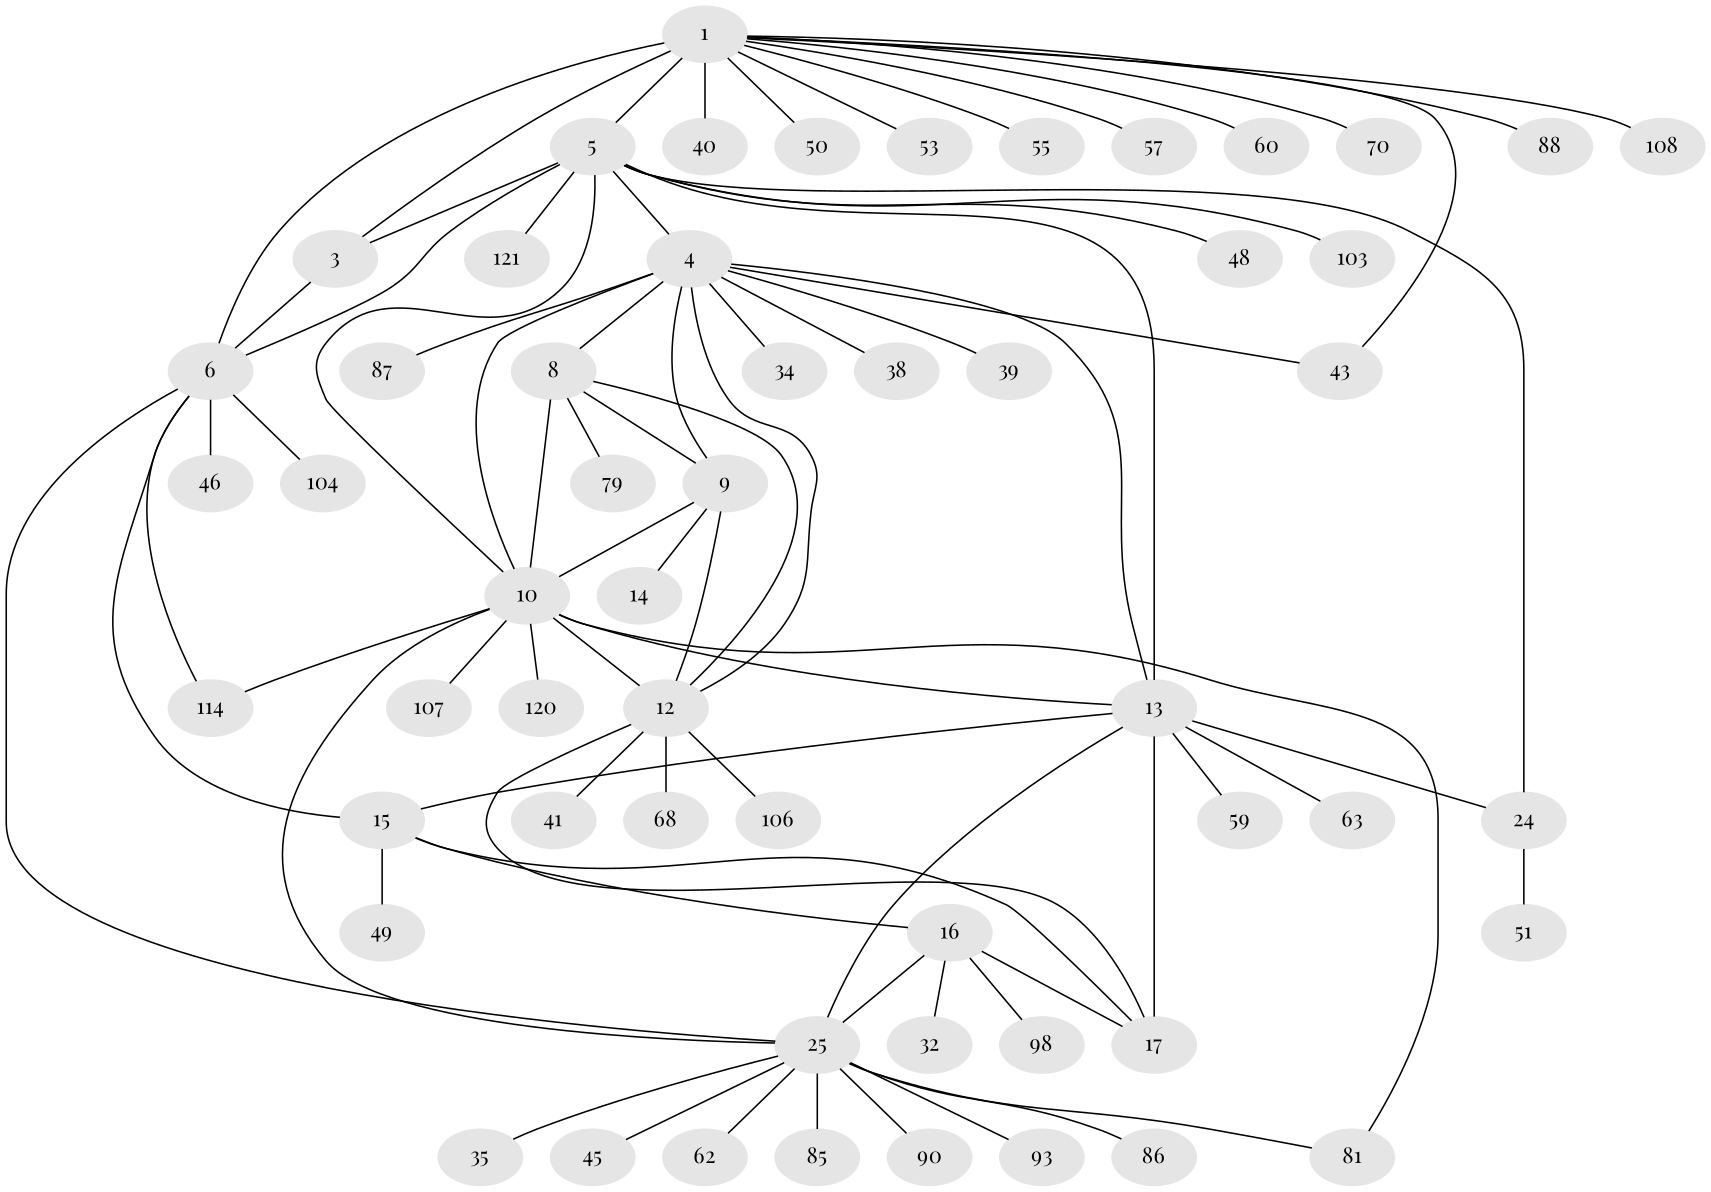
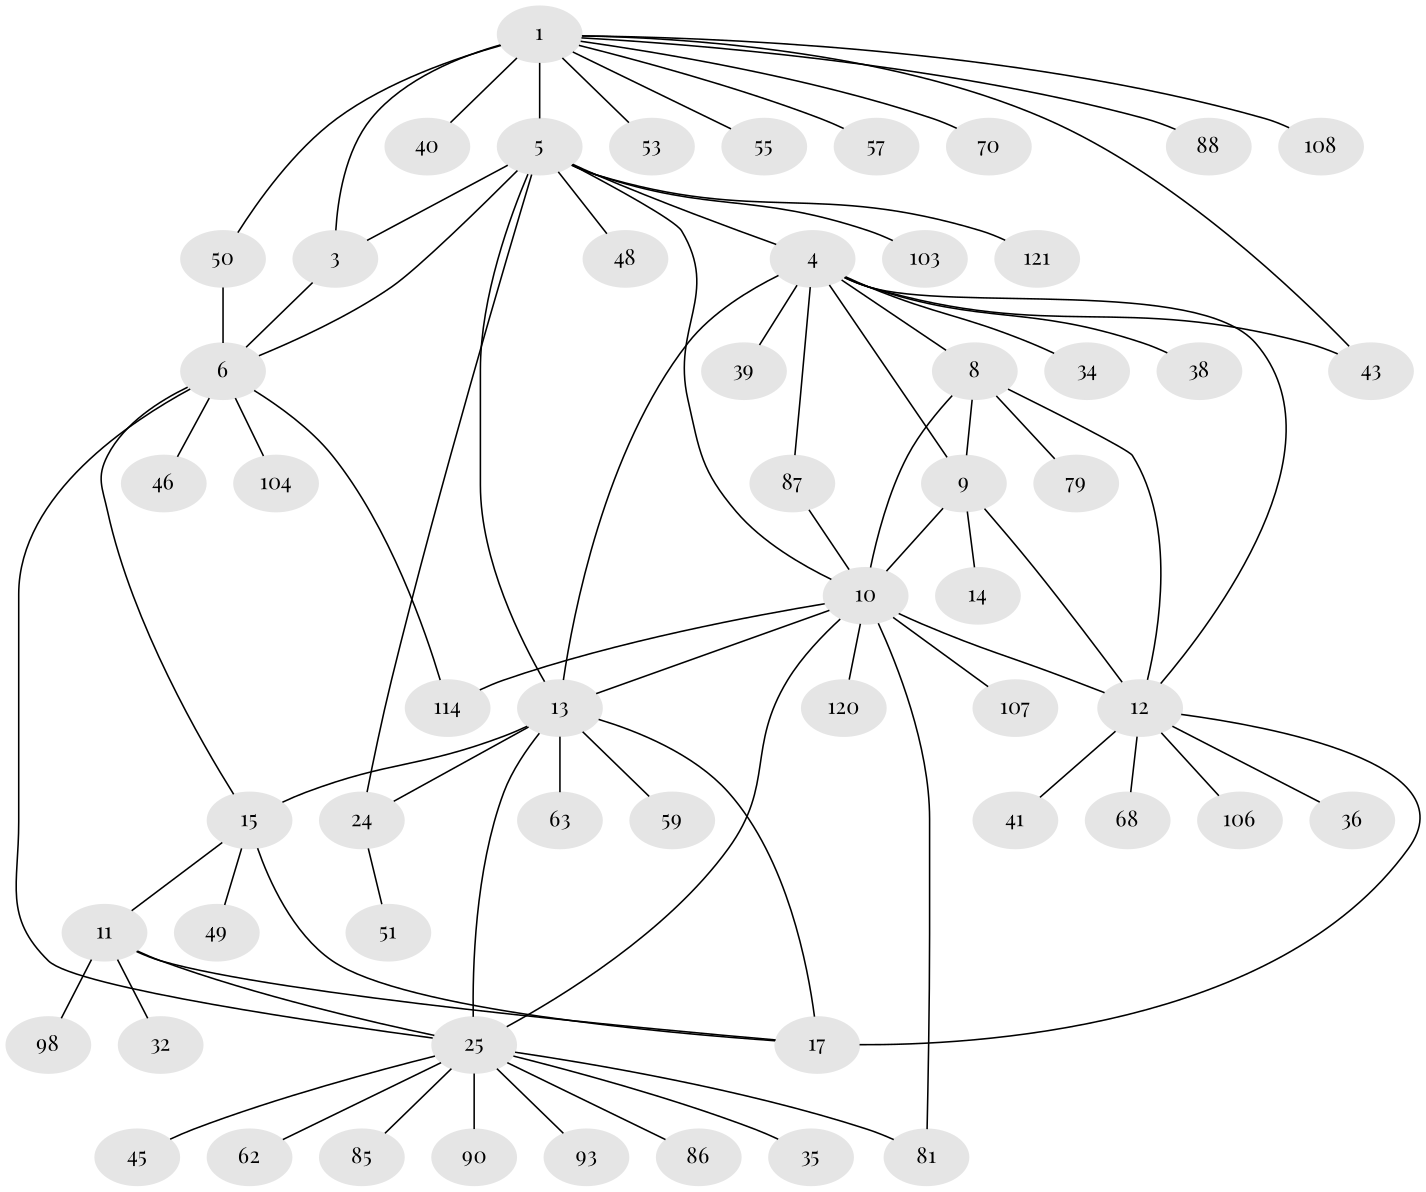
  graph {
    fontname="Playfair Display"
    node [color=gray90 fontname="Playfair Display" style=filled]
    edge [fontname="Playfair Display"]
    1 [super="+4"]
    n2 [label=5 super="+19"]
    3 [super="+61"]
    6
    40
    50
    53
    55
    57
-   60
    70
    n12 [label=43 super="+111"]
    88
    108
    n15 [label=4]
    10 [super="+11"]
    13 [super="+69+18+83+82+33+67+43+14"]
    24
    48
    103
    121
    15 [super="+44+92+58"]
    25 [super="+26"]
    46
    104
    114
    8
    9
    12
    34 [super="+64"]
    38 [super="+47"]
    39 [super="+113"]
    87
    81
    107
    120
    17
    59
    63
    51
-   16
+   16 [label=11]
    49
    86
    35
    45 [super="+119"]
    62
    85
    90
    93
    79 [super="+105"]
    n51 [label=14]
+   36
    41
    68
    106
    32
    98
    1 -- n2 [weight=3]
    1 -- 3 [weight=3]
-   1 -- 6 [weight=3]
+   50 -- 6 [weight=3]
    1 -- 40
    1 -- 50
    1 -- 53
    1 -- 55
    1 -- 57
-   1 -- 60
    1 -- 70
    1 -- n12
    1 -- 88
    1 -- 108
    n2 -- 3
    n2 -- 6
    n2 -- n15
    n2 -- 10
    n2 -- 13 [weight=5]
    n2 -- 24 [weight=4]
    n2 -- 48
    n2 -- 103
    n2 -- 121
    3 -- 6
    6 -- 15
    6 -- 25
    6 -- 46
    6 -- 104
    6 -- 114
    n15 -- n12
-   n15 -- 10 [weight=2]
+   87 -- 10 [weight=2]
    n15 -- 13
    n15 -- 8
    n15 -- 9
    n15 -- 12
    n15 -- 34
    n15 -- 38
    n15 -- 39
    n15 -- 87
    10 -- 13
    10 -- 25
    10 -- 114
    10 -- 12 [weight=2]
    10 -- 81
    10 -- 107
    10 -- 120
    13 -- 24
    13 -- 15 [weight=3]
    13 -- 25 [weight=5]
    13 -- 17 [weight=3]
    13 -- 59
    13 -- 63
    24 -- 51
    15 -- 17
    15 -- 16
    15 -- 49
    25 -- 81
    25 -- 86
    25 -- 35
    25 -- 45
    25 -- 62
    25 -- 85
    25 -- 90
    25 -- 93
    8 -- 10 [weight=2]
    8 -- 9
    8 -- 12
    8 -- 79
    9 -- 10 [weight=2]
    9 -- 12
    9 -- n51
    12 -- 17
+   12 -- 36
    12 -- 41
    12 -- 68
    12 -- 106
    16 -- 25
    16 -- 17
    16 -- 32
    16 -- 98
  }
